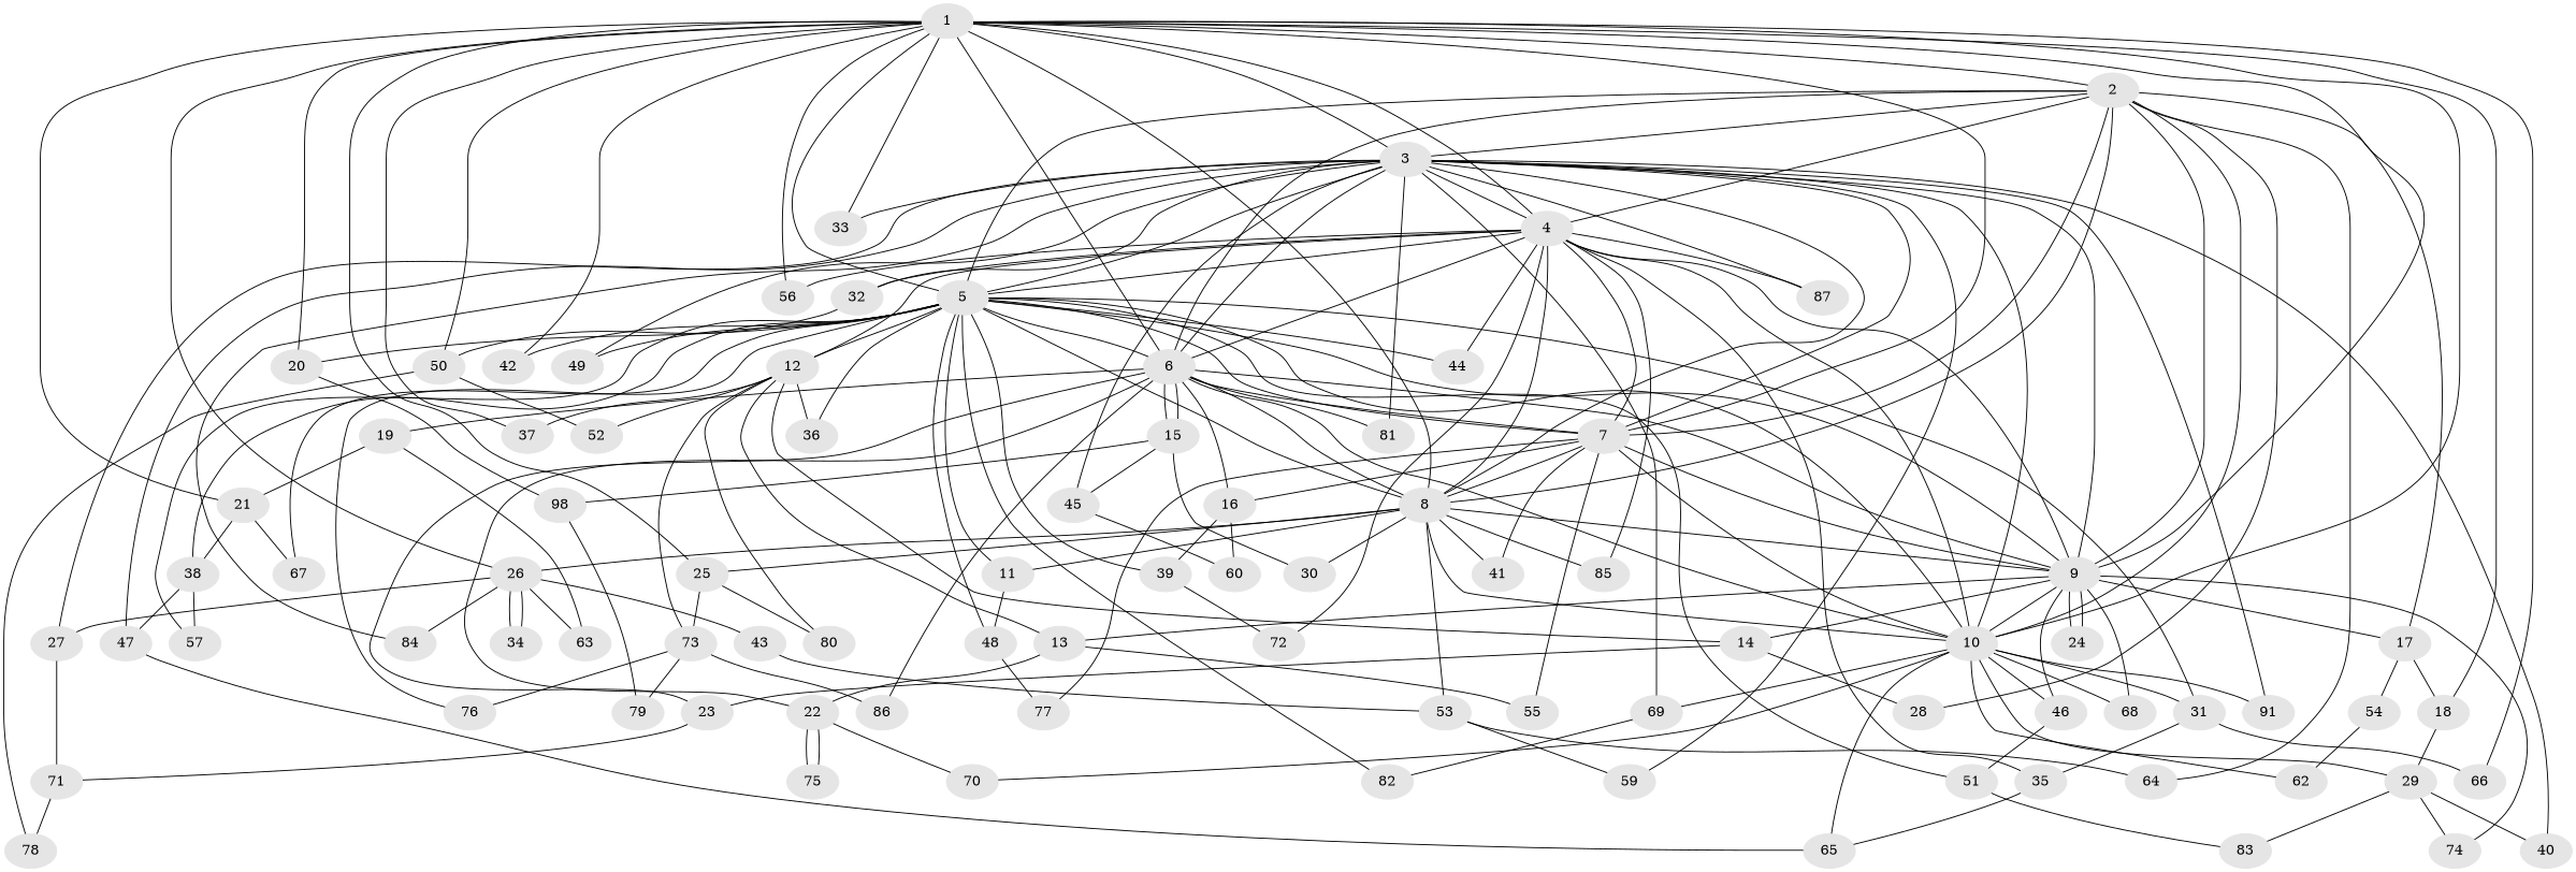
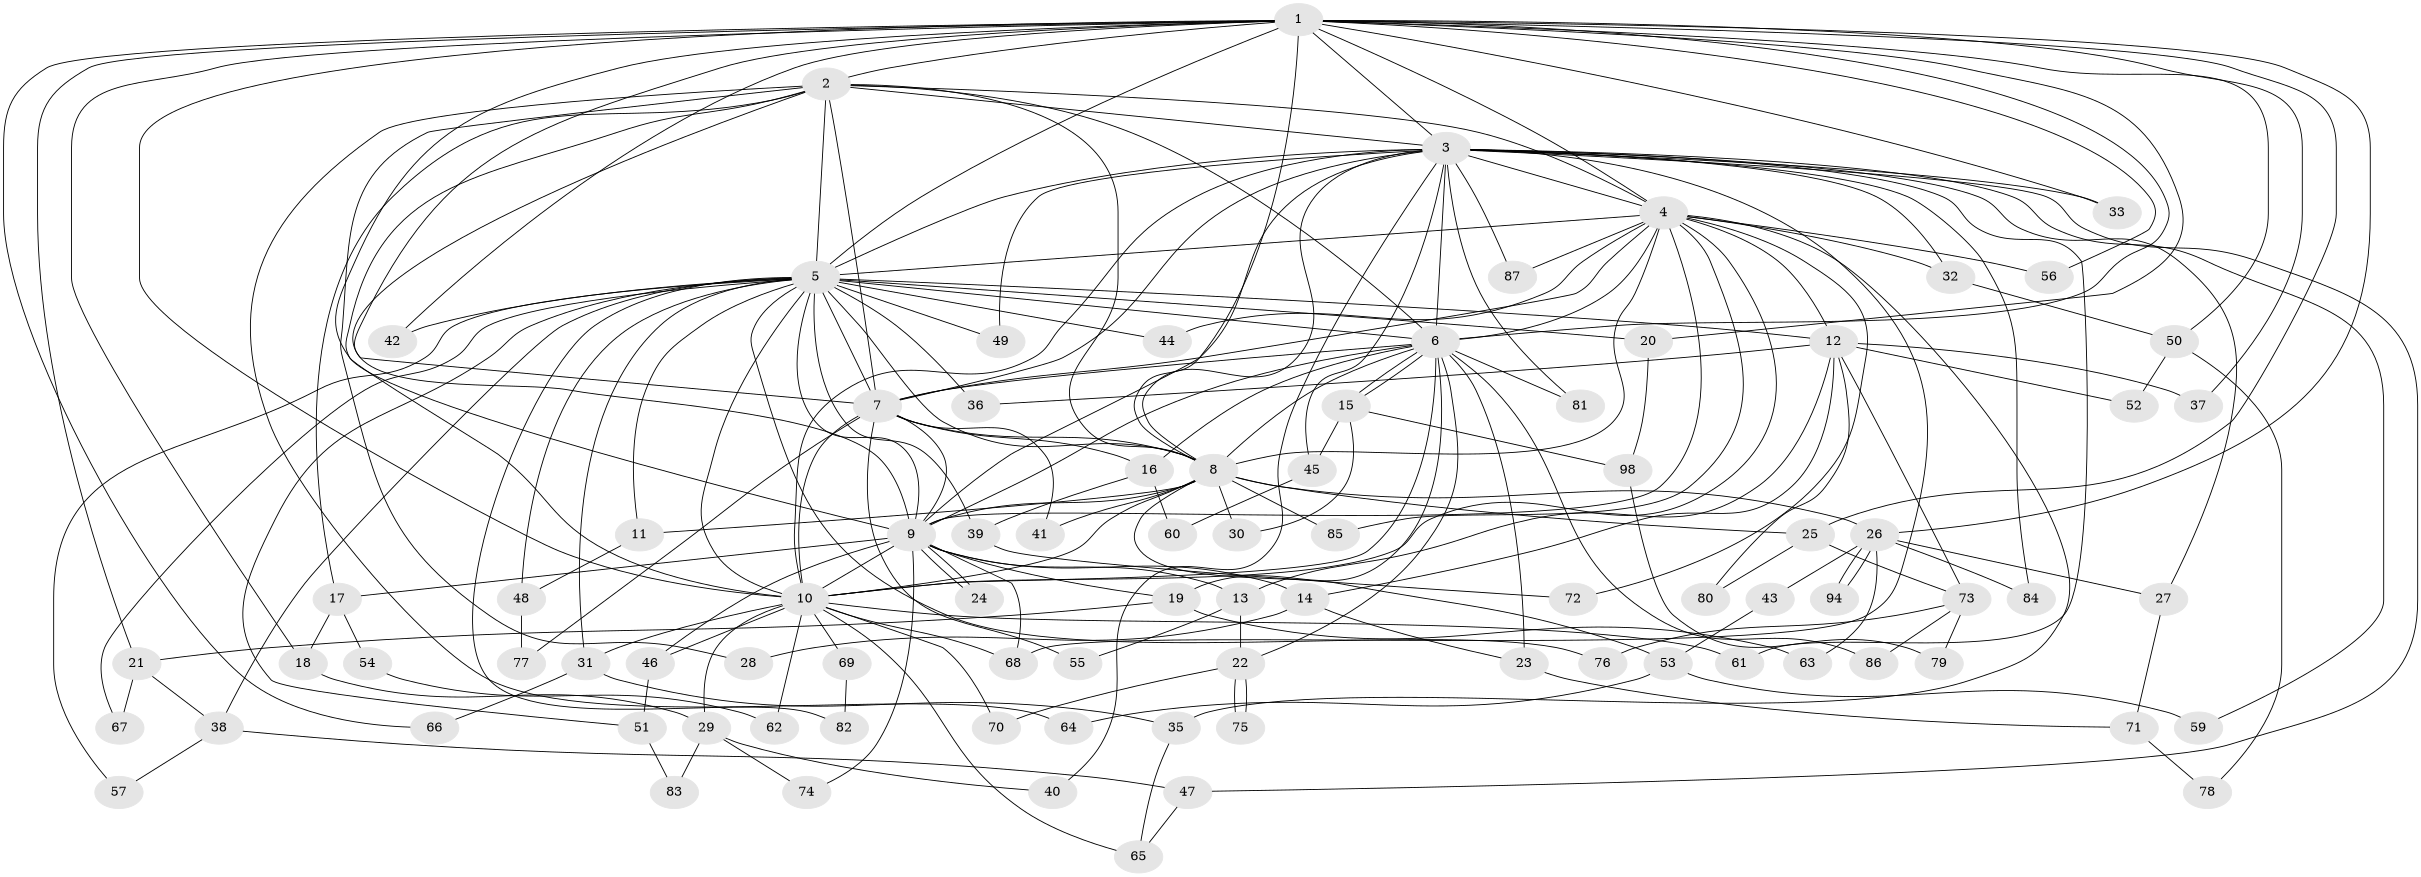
  graph {
    node [color=gray90 style=filled]
    1
    2
    3
    4
    5
    6
    7
    8
    9
    10
    18
    20
    21
    25
    26
    33
    37
    42
    50
    56
    66
    17
    28
    64
    27
    32
    40
    45
    47
    49
    59
-   61 [label=91]
+   61
    69
    81
    84
    87
    12
    35
    44
    72
    85
    11
    31
    36
    38
    39
    48
    51
    57
    67
    76
    82
    15
    16
    19
    22
    23
    86
    41
    55
    77
    30
    53
    13
    14
    24
    46
    68
    74
    29
    62
    65
    70
    n74 [label=98]
    73
    80
    63
-   34
+   34 [label=94]
    43
    52
    78
    54
    71
    60
    83
    75
    79
    1 -- 2
    1 -- 3
    1 -- 4
    1 -- 5
    1 -- 6
    1 -- 7
    1 -- 8
    1 -- 9
    1 -- 10
    1 -- 18
    1 -- 20
    1 -- 21
    1 -- 25
    1 -- 26
    1 -- 33
    1 -- 37
    1 -- 42
    1 -- 50
    1 -- 56
    1 -- 66
    2 -- 3
    2 -- 4
    2 -- 5
    2 -- 6
    2 -- 7
    2 -- 8
    2 -- 9
    2 -- 10
    2 -- 17
    2 -- 28
    2 -- 64
    3 -- 4
    3 -- 5
    3 -- 6
    3 -- 7
    3 -- 8
    3 -- 9
    3 -- 10
    3 -- 33
    3 -- 27
    3 -- 32
    3 -- 40
    3 -- 45
    3 -- 47
    3 -- 49
    3 -- 59
    3 -- 61
-   3 -- 69
+   3 -- 68
    3 -- 81
    3 -- 84
    3 -- 87
    4 -- 5
    4 -- 6
    4 -- 7
    4 -- 8
    4 -- 9
    4 -- 10
    4 -- 56
    4 -- 32
    4 -- 87
    4 -- 12
    4 -- 35
    4 -- 44
    4 -- 72
    4 -- 85
    5 -- 6
    5 -- 7
    5 -- 8
    5 -- 9
    5 -- 10
    5 -- 20
    5 -- 42
    5 -- 49
    5 -- 12
    5 -- 44
    5 -- 11
    5 -- 31
    5 -- 36
    5 -- 38
    5 -- 39
    5 -- 48
    5 -- 51
    5 -- 57
    5 -- 67
    5 -- 76
    5 -- 82
    6 -- 7
    6 -- 8
    6 -- 9
    6 -- 10
    6 -- 81
    6 -- 15
    6 -- 15
    6 -- 16
    6 -- 19
    6 -- 22
    6 -- 23
    6 -- 86
    7 -- 8
    7 -- 9
    7 -- 10
    7 -- 16
    7 -- 41
    7 -- 55
    7 -- 77
    8 -- 9
    8 -- 10
    8 -- 25
    8 -- 26
    8 -- 85
    8 -- 11
    8 -- 41
    8 -- 30
    8 -- 53
    9 -- 10
    9 -- 17
+   9 -- 19
    9 -- 13
    9 -- 14
    9 -- 24
    9 -- 24
    9 -- 46
    9 -- 68
    9 -- 74
    10 -- 61
    10 -- 69
    10 -- 31
    10 -- 46
    10 -- 68
    10 -- 29
    10 -- 62
    10 -- 65
    10 -- 70
    18 -- 29
    20 -- n74
    21 -- 38
    21 -- 67
    25 -- 73
    25 -- 80
    26 -- 27
    26 -- 84
    26 -- 63
    26 -- 34
    26 -- 34
    26 -- 43
    50 -- 52
    50 -- 78
    17 -- 18
    17 -- 54
    27 -- 71
    32 -- 50
    45 -- 60
    47 -- 65
    69 -- 82
    12 -- 37
    12 -- 36
    12 -- 13
    12 -- 14
    12 -- 73
    12 -- 80
    12 -- 52
    35 -- 65
    11 -- 48
    31 -- 66
    31 -- 35
    38 -- 47
    38 -- 57
    39 -- 72
    48 -- 77
    51 -- 83
    15 -- 45
    15 -- 30
    15 -- n74
    16 -- 39
    16 -- 60
    19 -- 21
    19 -- 63
    22 -- 70
    22 -- 75
    22 -- 75
    23 -- 71
    53 -- 64
    53 -- 59
    13 -- 22
    13 -- 55
    14 -- 28
    14 -- 23
    46 -- 51
    29 -- 40
    29 -- 74
    29 -- 83
    n74 -- 79
    73 -- 76
    73 -- 86
    73 -- 79
    43 -- 53
    54 -- 62
    71 -- 78
  }
